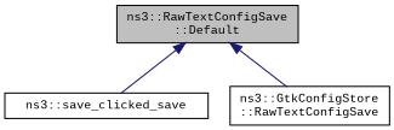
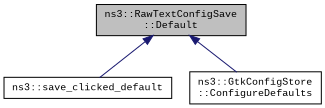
  digraph {
    fontname="Liberation Mono"
    rankdir=TB
    node [color=black fillcolor=white fontname="Liberation Mono" fontsize=10 shape=record style=filled]
    edge [color=midnightblue dir=back fontname="Liberation Mono" fontsize=10 labelfontname=Helvetica labelfontsize=10 style=solid]
    n1 [fillcolor=grey75 fontcolor=black height=0.2 label="ns3::RawTextConfigSave\l::Default" width=0.4]
-   n2 [height=0.2 label="ns3::save_clicked_save" width=0.4]
-   n3 [height=0.2 label="ns3::GtkConfigStore\l::RawTextConfigSave" width=0.4]
+   n2 [height=0.2 label="ns3::save_clicked_default" width=0.4]
+   n3 [height=0.2 label="ns3::GtkConfigStore\l::ConfigureDefaults" width=0.4]
    n1 -> n2
    n1 -> n3
  }
